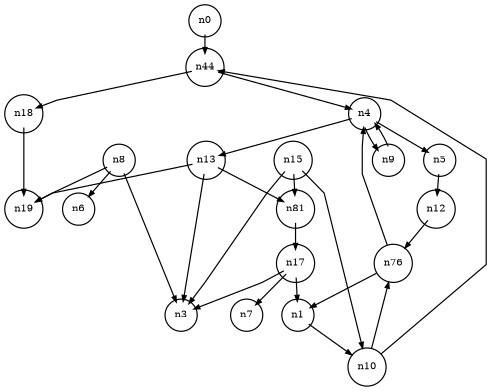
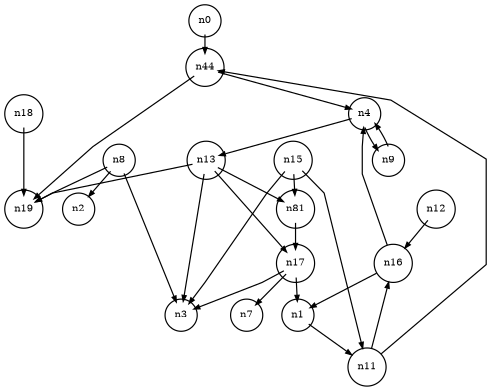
  digraph {
    fontsize=8
    nodesep=0.22
    nodesize=0.16
    ranksep=0.22
    splines=polyline
    node [fixedsize=shape fontsize=8 shape=circle]
    edge [arrowsize=0.5]
    n14 [label=n44 width=0.32]
    n19 [width=0.32]
    n4 [width=0.32]
-   n5 [width=0.32]
    n9 [width=0.32]
    n13 [width=0.32]
    n12 [width=0.32]
    n3 [width=0.32]
    n11 [label=n81 width=0.32]
    n17 [width=0.32]
    n15 [width=0.32]
-   n10 [width=0.32]
+   n10 [width=0.32 label=n11]
    n0 [width=0.32]
-   n16 [width=0.32 label=n76]
+   n16 [width=0.32]
    n1 [width=0.32]
    n7 [width=0.32]
    n8 [width=0.32]
-   n2 [width=0.32 label=n6]
+   n2 [width=0.32]
    n18 [width=0.32]
-   n14 -> n18
+   n14 -> n19
    n14 -> n4
-   n4 -> n5
    n4 -> n9
    n4 -> n13
-   n5 -> n12
    n9 -> n4
    n13 -> n19
    n13 -> n3
    n13 -> n11
+   n13 -> n17
    n12 -> n16
    n11 -> n17
    n17 -> n3
    n17 -> n1
    n17 -> n7
    n15 -> n3
    n15 -> n11
    n15 -> n10
    n10 -> n14
    n10 -> n16
    n0 -> n14
    n16 -> n4
    n16 -> n1
    n1 -> n10
    n8 -> n19
    n8 -> n3
    n8 -> n2
    n18 -> n19
  }
